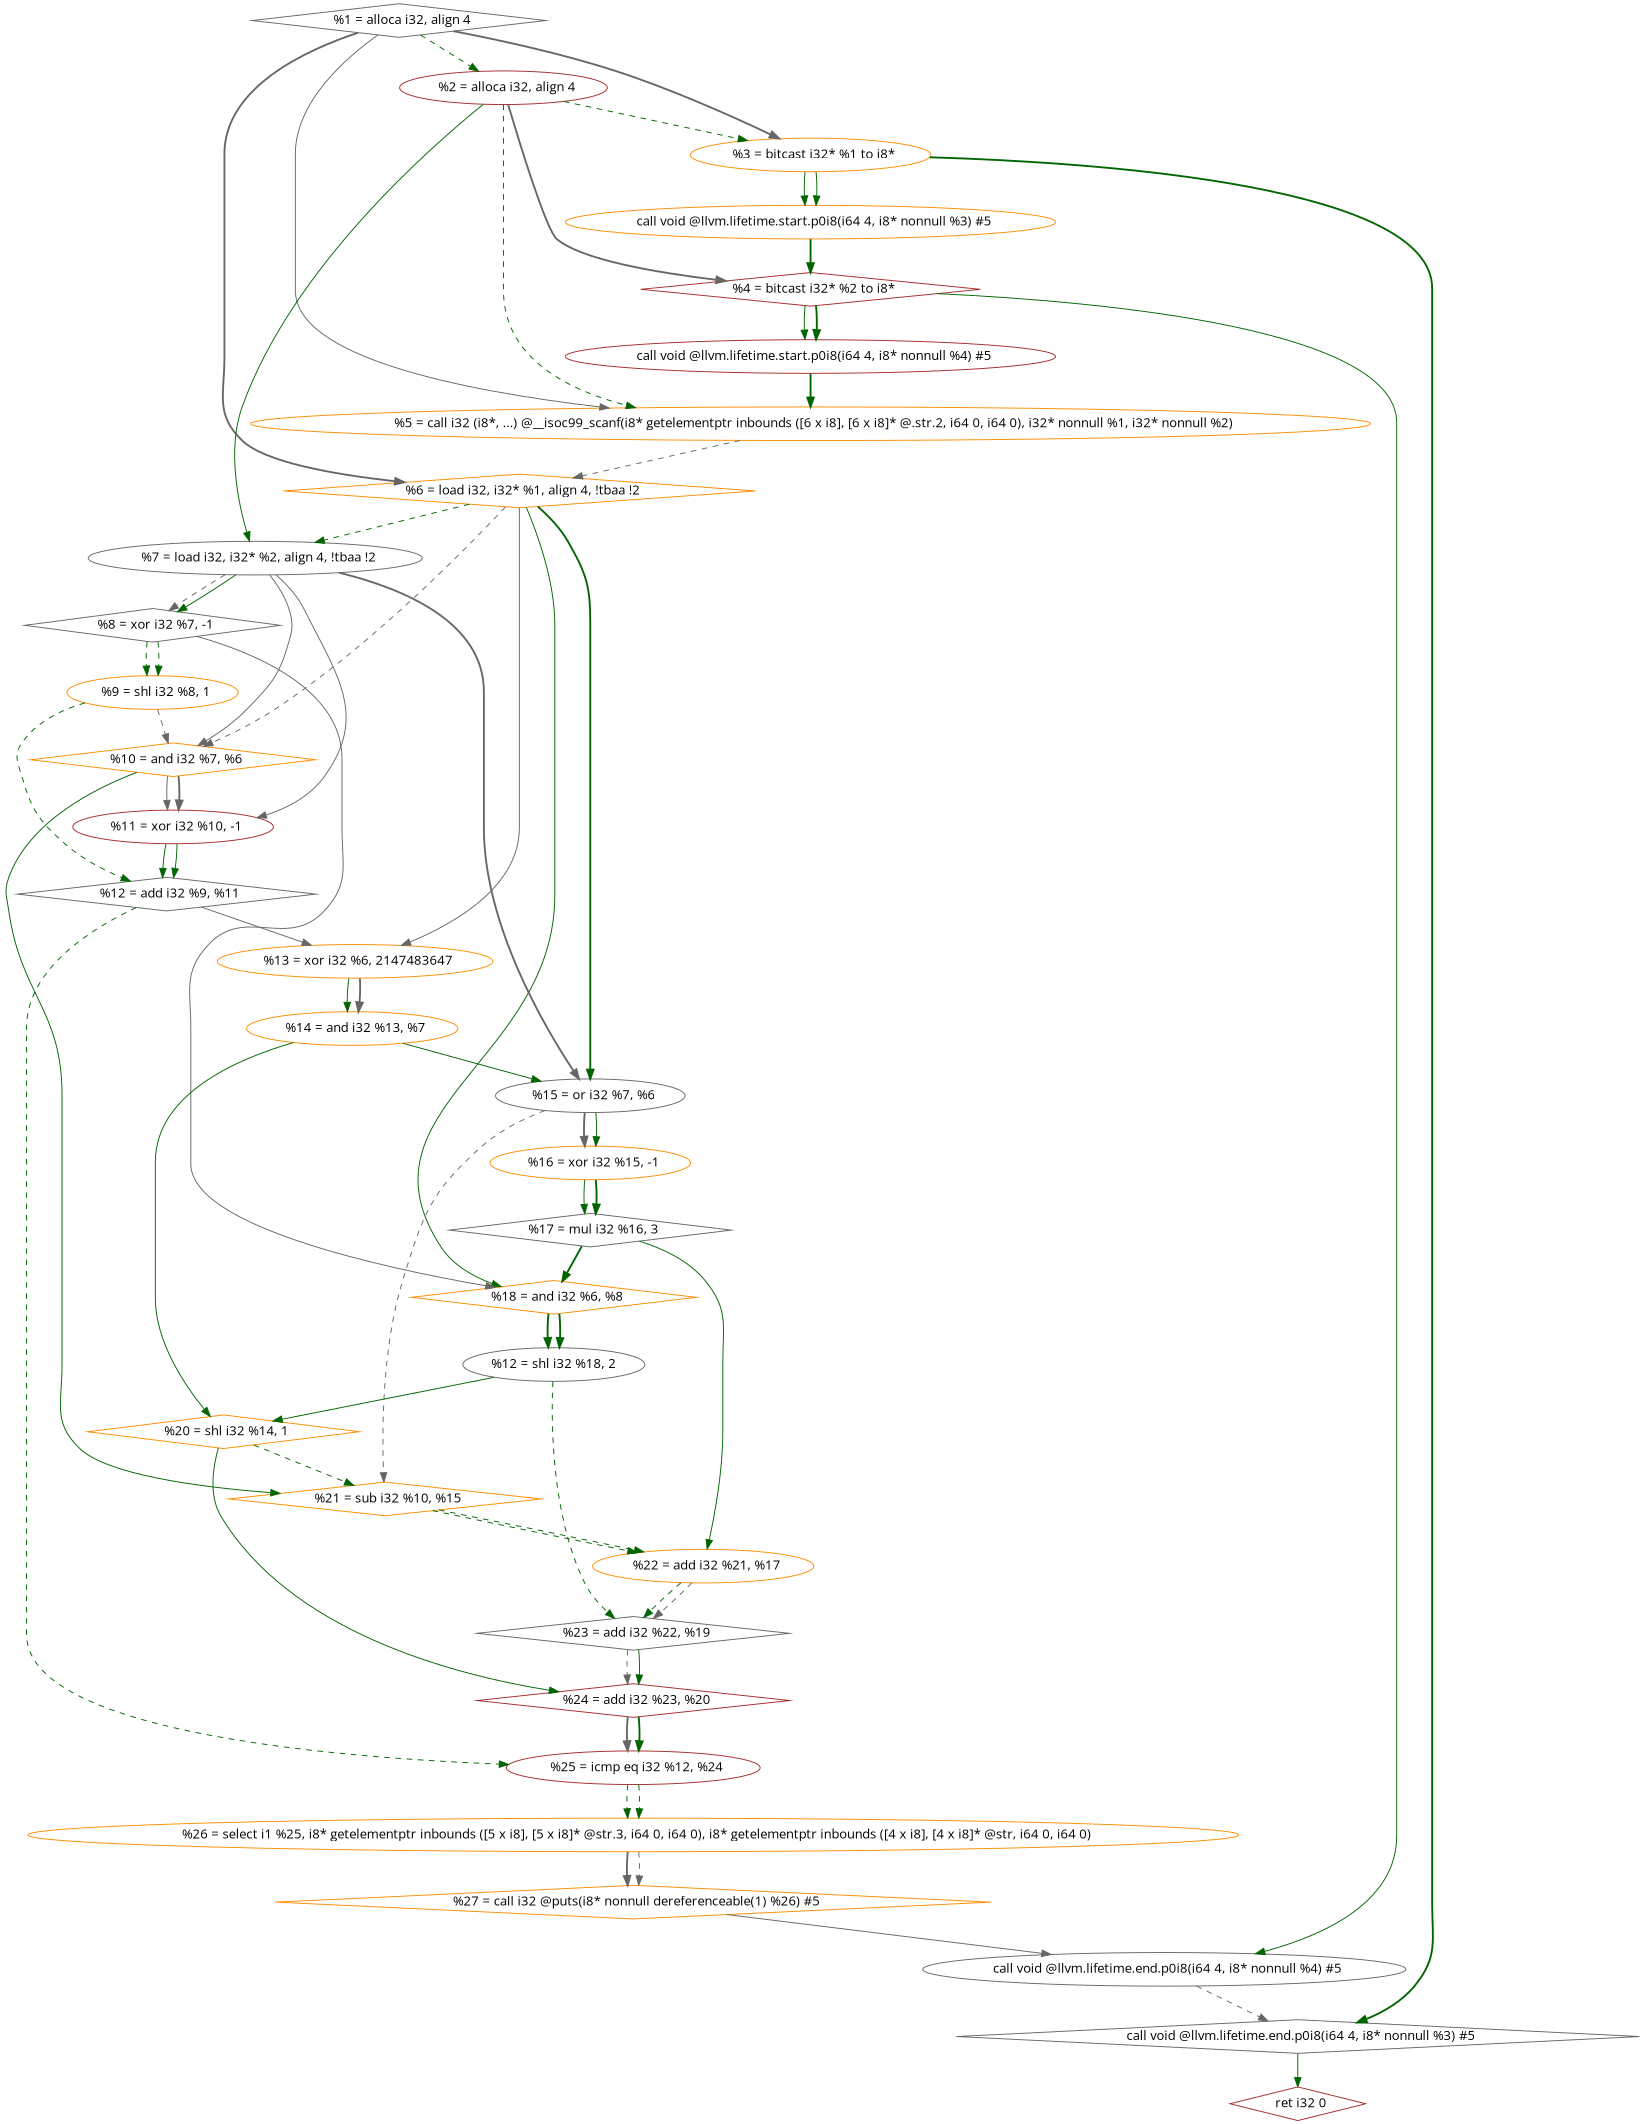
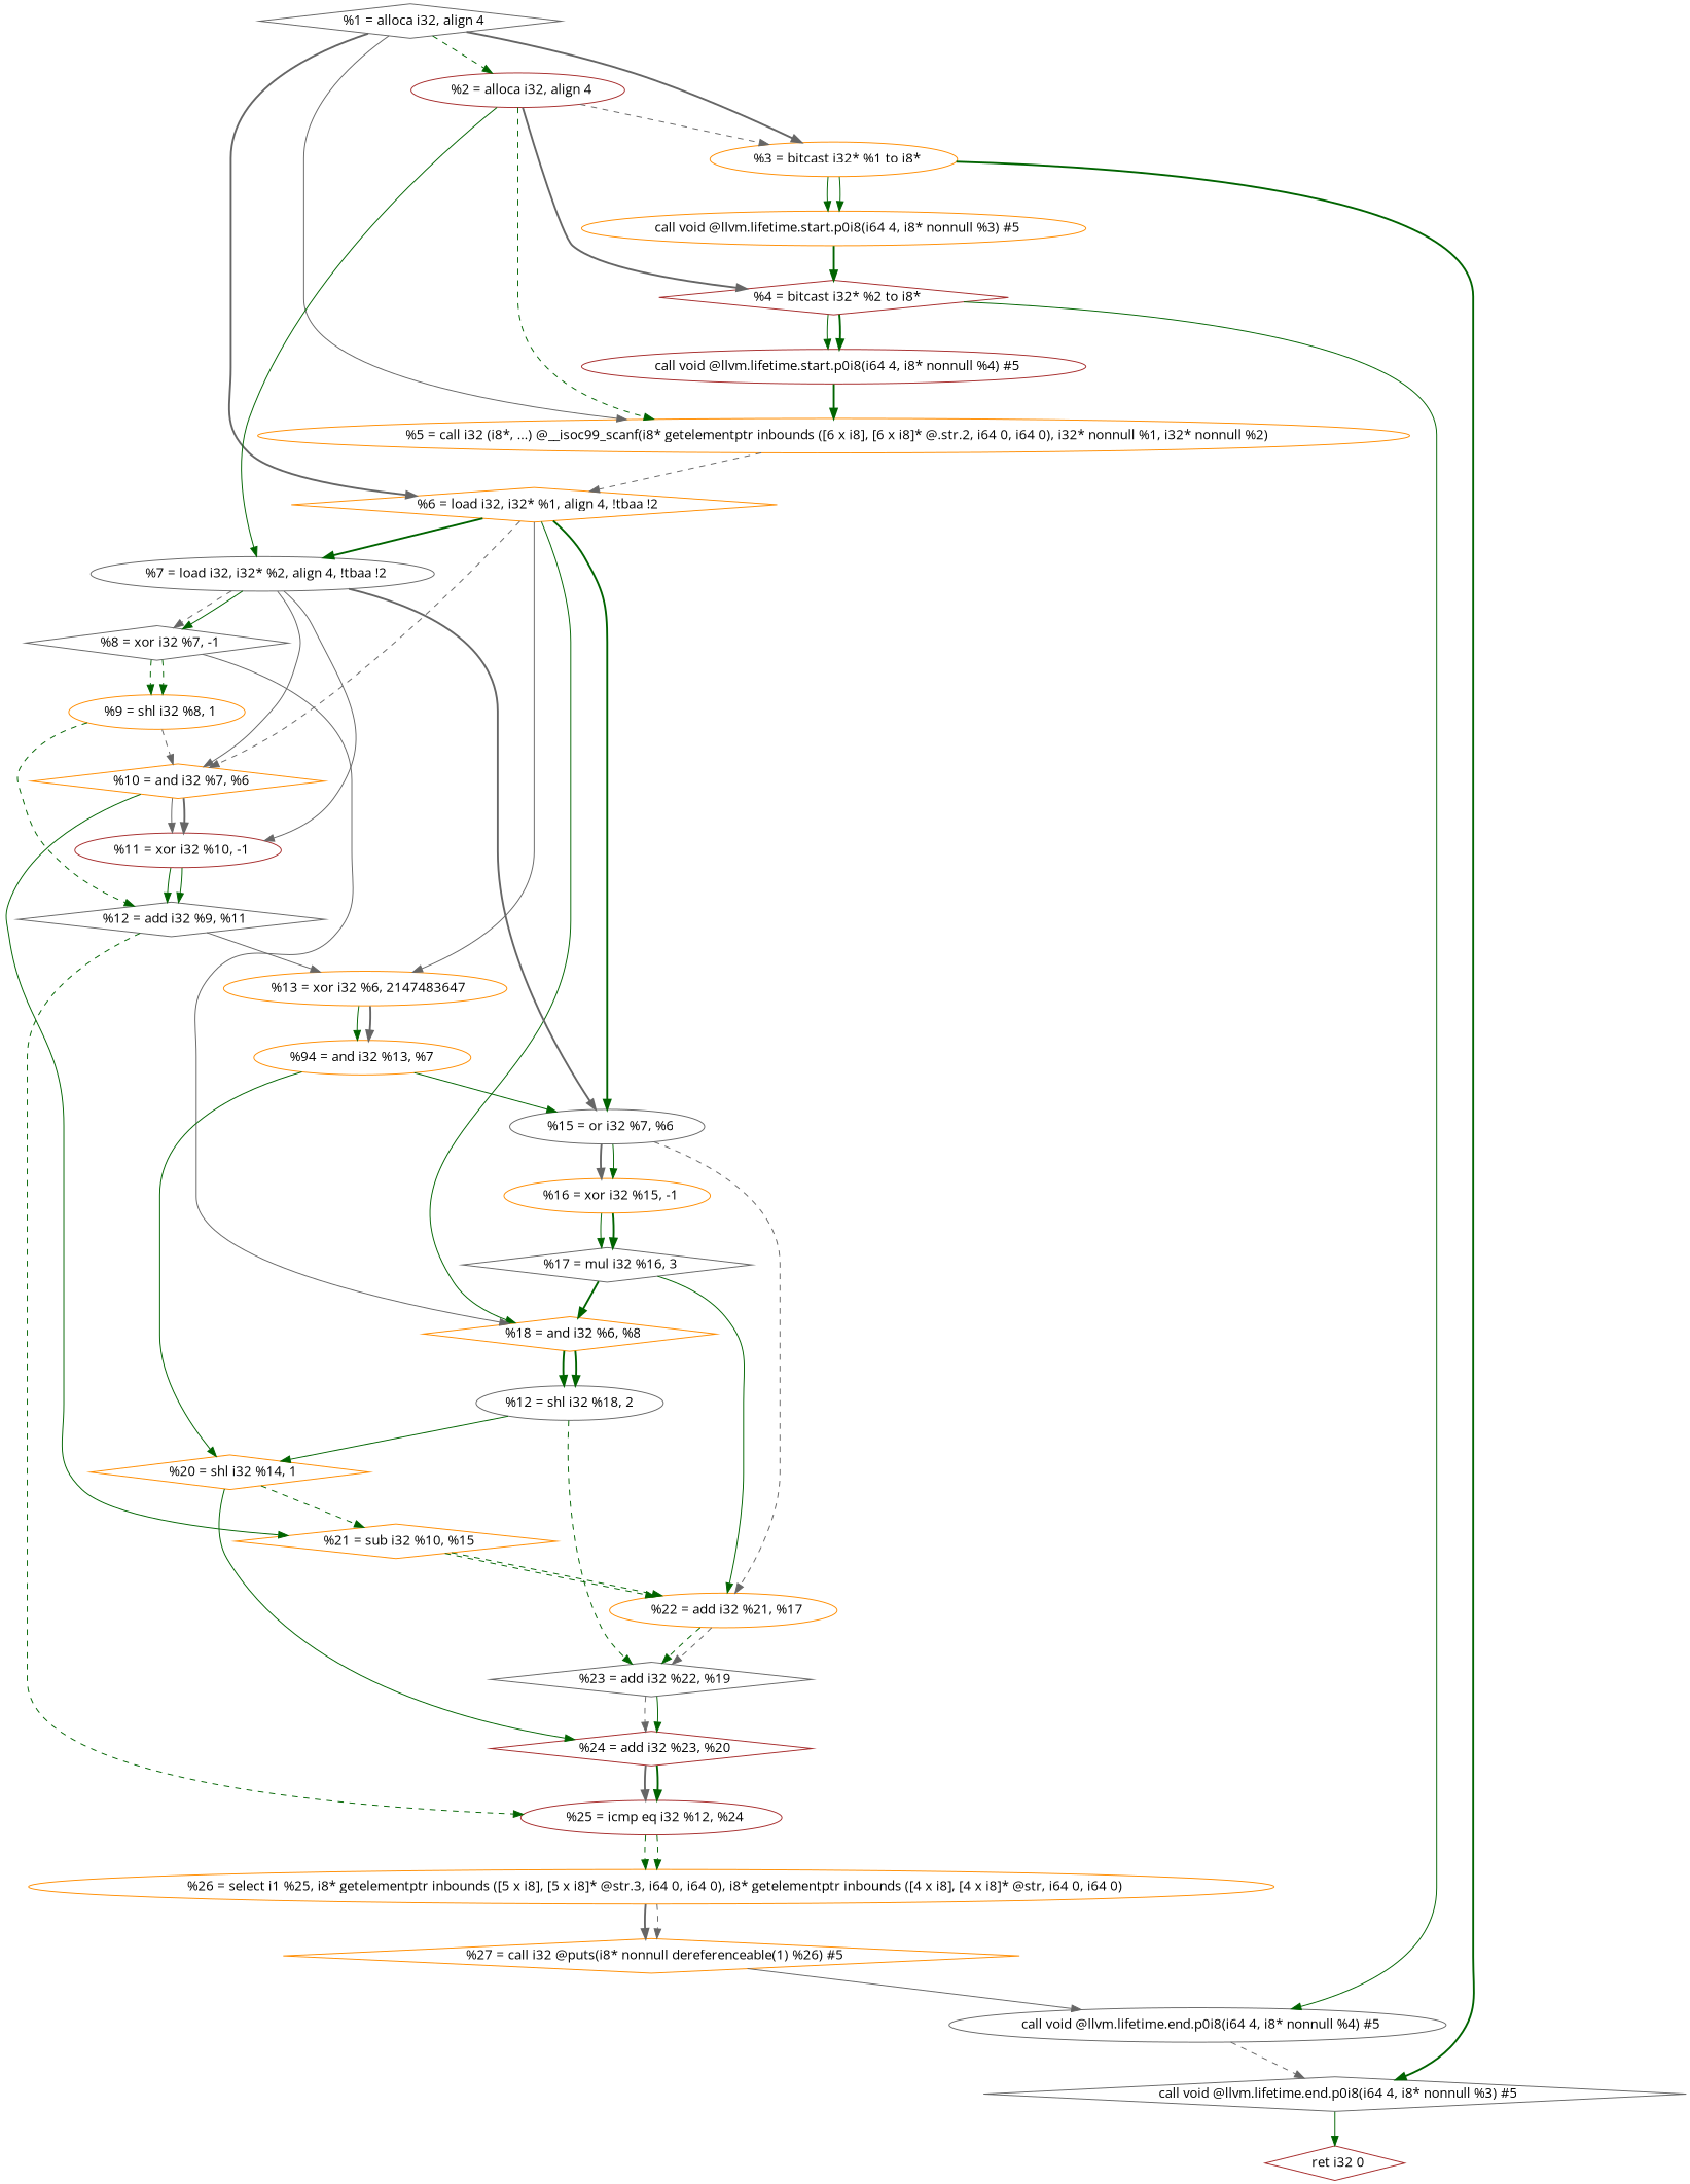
  digraph {
    fontname="Open Sans"
    node [color=darkorange fontname="Open Sans" shape=ellipse]
    edge [color=darkgreen fontname="Open Sans" style=solid]
    n1 [color=gray40 label="  %1 = alloca i32, align 4" shape=diamond]
    n2 [color=brown label="  %2 = alloca i32, align 4"]
    n3 [label="  %3 = bitcast i32* %1 to i8*"]
    n4 [label="  %5 = call i32 (i8*, ...) @__isoc99_scanf(i8* getelementptr inbounds ([6 x i8], [6 x i8]* @.str.2, i64 0, i64 0), i32* nonnull %1, i32* nonnull %2)"]
    n5 [label="  %6 = load i32, i32* %1, align 4, !tbaa !2" shape=diamond]
    n6 [color=brown label="  %4 = bitcast i32* %2 to i8*" shape=diamond]
    n7 [color=gray40 label="  %7 = load i32, i32* %2, align 4, !tbaa !2"]
    n8 [label="  call void @llvm.lifetime.start.p0i8(i64 4, i8* nonnull %3) #5"]
    n9 [color=gray40 label="  call void @llvm.lifetime.end.p0i8(i64 4, i8* nonnull %3) #5" shape=diamond]
    n10 [label="  %10 = and i32 %7, %6" shape=diamond]
    n11 [label="  %13 = xor i32 %6, 2147483647"]
    n12 [color=gray40 label="  %15 = or i32 %7, %6"]
    n13 [label="  %18 = and i32 %6, %8" shape=diamond]
    n14 [color=brown label="  call void @llvm.lifetime.start.p0i8(i64 4, i8* nonnull %4) #5"]
    n15 [color=gray40 label="  call void @llvm.lifetime.end.p0i8(i64 4, i8* nonnull %4) #5"]
    n16 [color=gray40 label="  %8 = xor i32 %7, -1" shape=diamond]
    n17 [color=brown label="  %11 = xor i32 %10, -1"]
    n18 [color=brown label="  ret i32 0" shape=diamond]
    n19 [label="  %21 = sub i32 %10, %15" shape=diamond]
-   n20 [label="  %14 = and i32 %13, %7"]
+   n20 [label="%94 = and i32 %13, %7"]
    n21 [label="  %16 = xor i32 %15, -1"]
    n22 [color=gray40 label="%12 = shl i32 %18, 2"]
    n23 [label="  %9 = shl i32 %8, 1"]
    n24 [label="  %20 = shl i32 %14, 1" shape=diamond]
    n25 [color=gray40 label="  %12 = add i32 %9, %11" shape=diamond]
    n26 [color=brown label="  %25 = icmp eq i32 %12, %24"]
    n27 [label="  %22 = add i32 %21, %17"]
    n28 [label="  %26 = select i1 %25, i8* getelementptr inbounds ([5 x i8], [5 x i8]* @str.3, i64 0, i64 0), i8* getelementptr inbounds ([4 x i8], [4 x i8]* @str, i64 0, i64 0)"]
    n29 [color=brown label="  %24 = add i32 %23, %20" shape=diamond]
    n30 [color=gray40 label="  %17 = mul i32 %16, 3" shape=diamond]
    n31 [color=gray40 label="  %23 = add i32 %22, %19" shape=diamond]
    n32 [label="  %27 = call i32 @puts(i8* nonnull dereferenceable(1) %26) #5" shape=diamond]
    n1 -> n2 [style=dashed]
    n1 -> n3 [color=gray40 style=bold]
    n1 -> n4 [color=gray40]
    n1 -> n5 [color=gray40 style=bold]
-   n2 -> n3 [style=dashed]
+   n2 -> n3 [color=gray40 style=dashed]
    n2 -> n4 [style=dashed]
    n2 -> n6 [color=gray40 style=bold]
    n2 -> n7
    n3 -> n8
    n3 -> n8
    n3 -> n9 [style=bold]
    n4 -> n5 [color=gray40 style=dashed]
-   n5 -> n7 [style=dashed]
+   n5 -> n7 [style=bold]
    n5 -> n10 [color=gray40 style=dashed]
    n5 -> n11 [color=gray40]
    n5 -> n12 [style=bold]
    n5 -> n13
    n6 -> n14
    n6 -> n14 [style=bold]
    n6 -> n15
    n7 -> n10 [color=gray40]
    n7 -> n12 [color=gray40 style=bold]
    n7 -> n16 [color=gray40 style=dashed]
    n7 -> n16
    n7 -> n17 [color=gray40]
    n8 -> n6 [style=bold]
    n9 -> n18
    n10 -> n17 [color=gray40]
    n10 -> n17 [color=gray40 style=bold]
    n10 -> n19
    n11 -> n20
    n11 -> n20 [color=gray40 style=bold]
-   n12 -> n19 [color=gray40 style=dashed]
+   n12 -> n27 [color=gray40 style=dashed]
    n12 -> n21 [color=gray40 style=bold]
    n12 -> n21
    n13 -> n22 [style=bold]
    n13 -> n22 [style=bold]
    n14 -> n4 [style=bold]
    n15 -> n9 [color=gray40 style=dashed]
    n16 -> n13 [color=gray40]
    n16 -> n23 [style=dashed]
    n16 -> n23 [style=dashed]
    n17 -> n25
    n17 -> n25
    n19 -> n27 [style=dashed]
    n19 -> n27 [style=dashed]
    n20 -> n12
    n20 -> n24
    n21 -> n30
    n21 -> n30 [style=bold]
    n22 -> n24
    n22 -> n31 [style=dashed]
    n23 -> n10 [color=gray40 style=dashed]
    n23 -> n25 [style=dashed]
    n24 -> n19 [style=dashed]
    n24 -> n29
    n25 -> n11 [color=gray40]
    n25 -> n26 [style=dashed]
    n26 -> n28 [style=dashed]
    n26 -> n28 [style=dashed]
    n27 -> n31 [style=dashed]
    n27 -> n31 [color=gray40 style=dashed]
    n28 -> n32 [color=gray40 style=bold]
    n28 -> n32 [color=gray40 style=dashed]
    n29 -> n26 [color=gray40 style=bold]
    n29 -> n26 [style=bold]
    n30 -> n13 [style=bold]
    n30 -> n27
    n31 -> n29 [color=gray40 style=dashed]
    n31 -> n29
    n32 -> n15 [color=gray40]
  }
